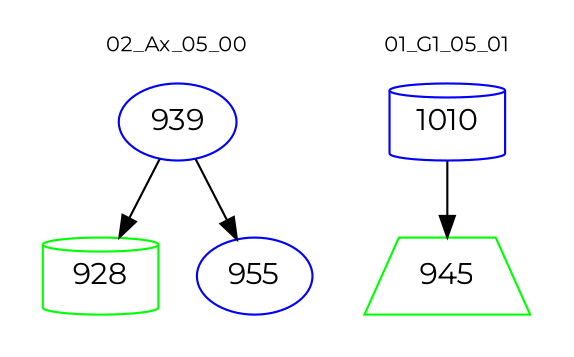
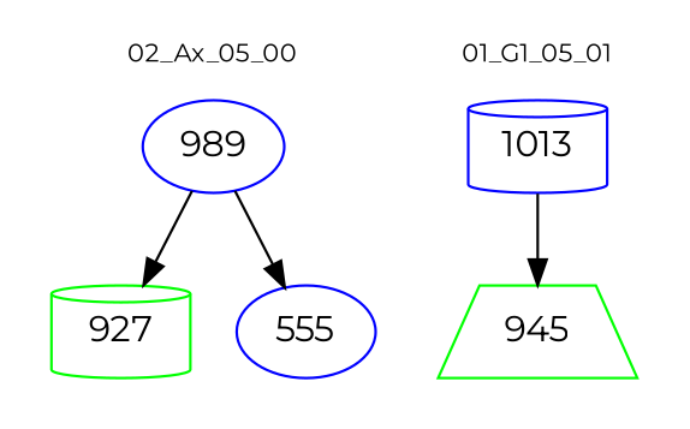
  digraph {
    fontname=Montserrat
    node [color=blue fontname=Montserrat shape=ellipse]
    edge [color=black fontname=Montserrat]
-   n1 [label=939]
-   n2 [color=green label=928 shape=cylinder]
-   n3 [label=955]
-   n4 [label=1010 shape=cylinder]
+   n1 [label=989]
+   n2 [color=green label=927 shape=cylinder]
+   n3 [label=555]
+   n4 [label=1013 shape=cylinder]
    n5 [color=green label=945 shape=trapezium]
    subgraph cluster_1 {
      color=white
      fontsize=10
      label="02_Ax_05_00"
      n1
      n2
      n3
    }
    subgraph cluster_2 {
      color=white
      fontsize=10
      label="01_G1_05_01"
      n4
      n5
    }
    n1 -> n2
    n1 -> n3
    n4 -> n5
  }
